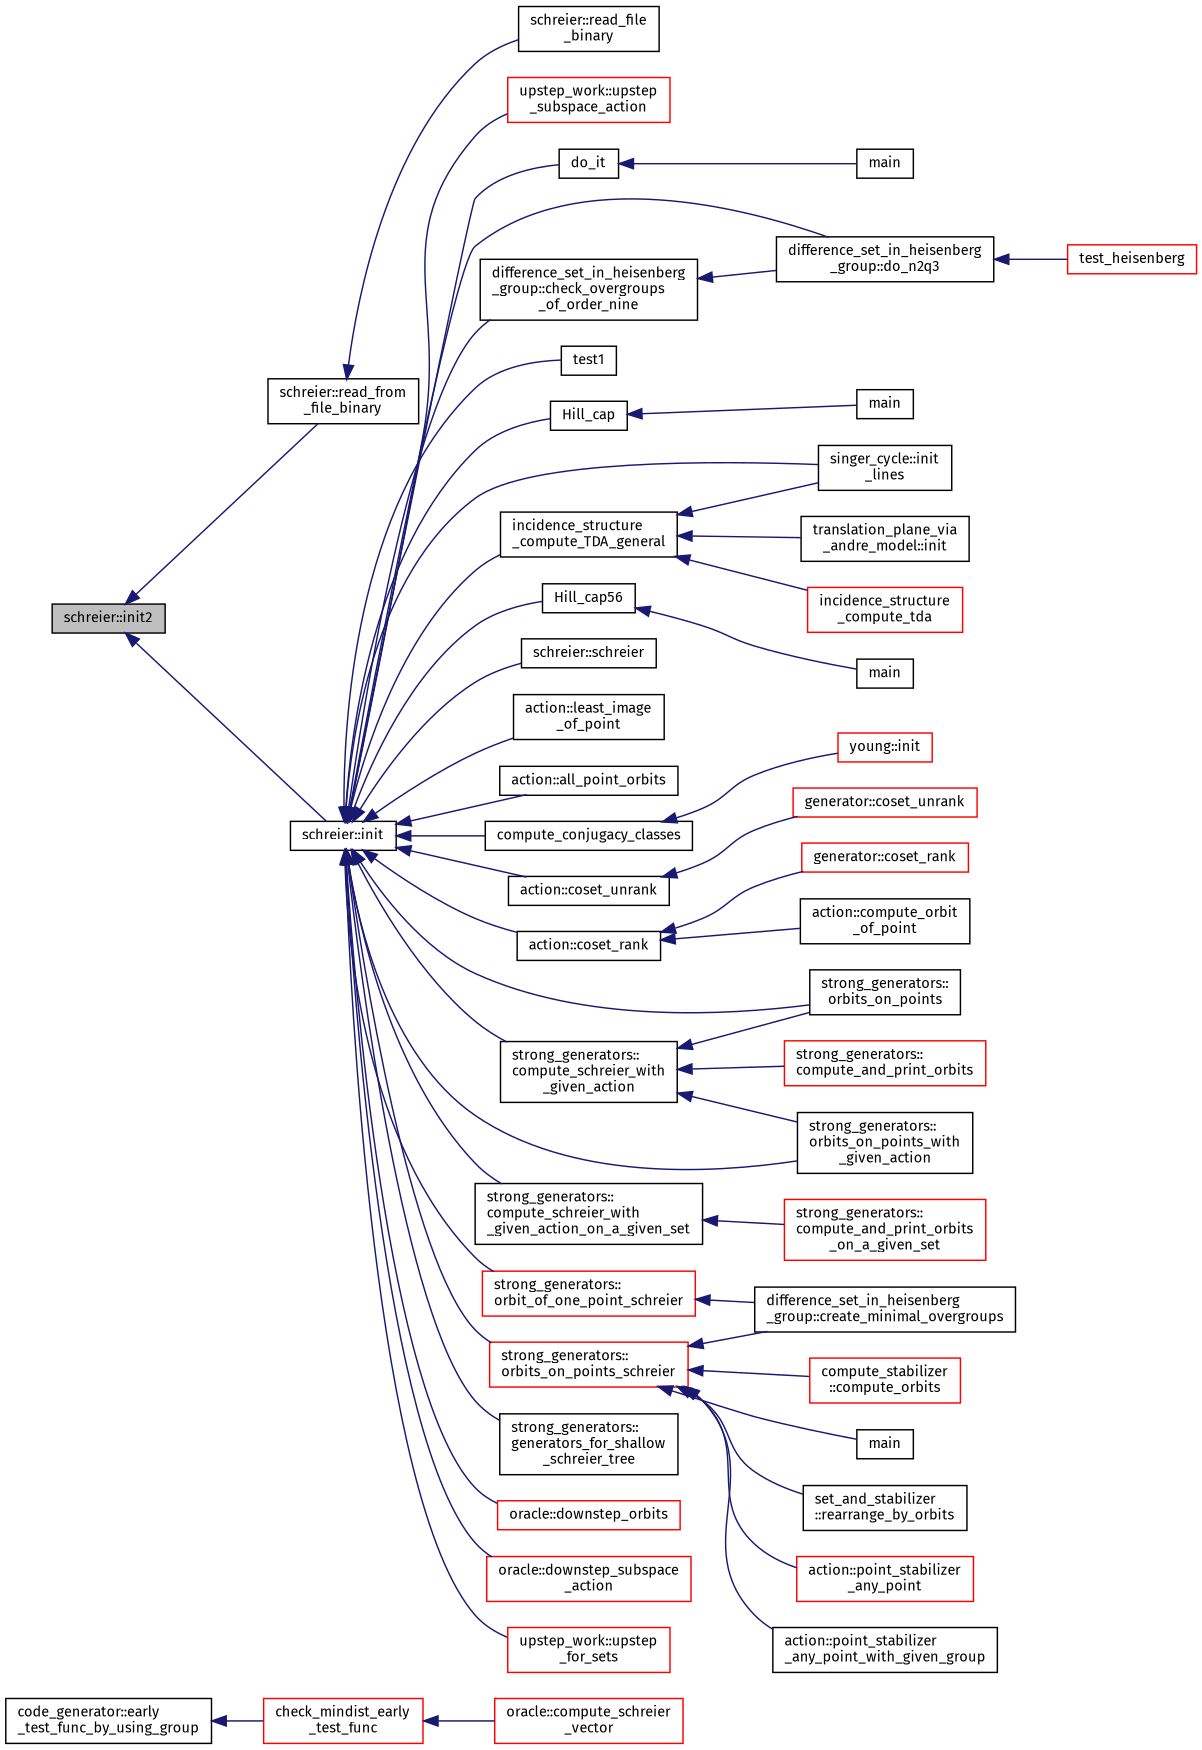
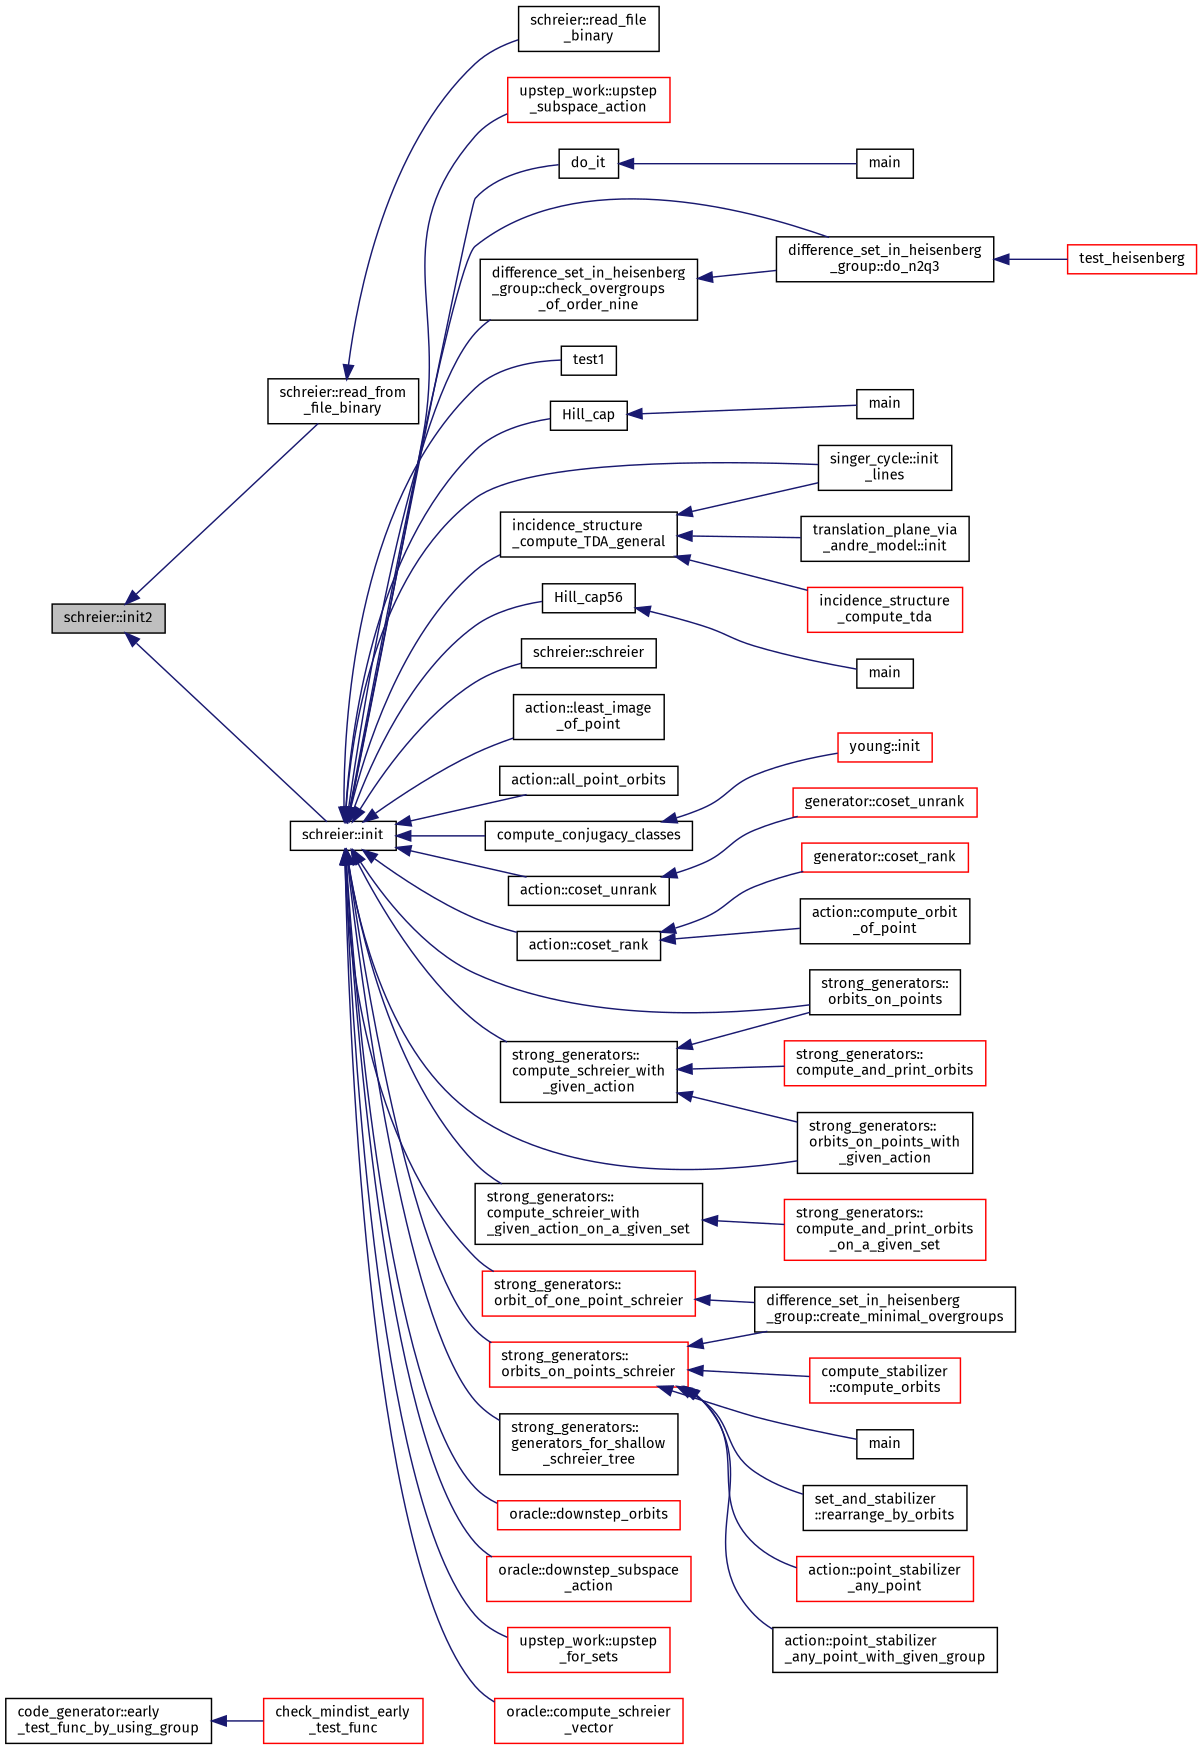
  digraph {
    fontname="Fira Sans"
    rankdir=LR
    node [color=black fillcolor=white fontname="Fira Sans" fontsize=10 shape=record style=filled]
    edge [color=midnightblue dir=back fontname="Fira Sans" fontsize=10 labelfontname=Helvetica labelfontsize=10 style=solid]
    n1 [fillcolor=grey75 fontcolor=black height=0.2 label="schreier::init2" width=0.4]
    n2 [height=0.2 label="schreier::init" width=0.4]
    n3 [height=0.2 label="schreier::read_from\l_file_binary" width=0.4]
    n4 [height=0.2 label=do_it width=0.4]
    n5 [height=0.2 label="difference_set_in_heisenberg\l_group::do_n2q3" width=0.4]
    n6 [height=0.2 label="difference_set_in_heisenberg\l_group::check_overgroups\l_of_order_nine" width=0.4]
    n7 [height=0.2 label=test1 width=0.4]
    n8 [height=0.2 label=Hill_cap width=0.4]
    n9 [height=0.2 label="incidence_structure\l_compute_TDA_general" width=0.4]
    n10 [height=0.2 label="singer_cycle::init\l_lines" width=0.4]
    n11 [height=0.2 label=Hill_cap56 width=0.4]
    n12 [height=0.2 label="schreier::schreier" width=0.4]
    n13 [height=0.2 label="action::least_image\l_of_point" width=0.4]
    n14 [height=0.2 label="action::all_point_orbits" width=0.4]
    n15 [height=0.2 label=compute_conjugacy_classes width=0.4]
    n16 [height=0.2 label="action::coset_unrank" width=0.4]
    n17 [height=0.2 label="action::coset_rank" width=0.4]
    n18 [height=0.2 label="strong_generators::\lcompute_schreier_with\l_given_action" width=0.4]
    n19 [height=0.2 label="strong_generators::\lorbits_on_points" width=0.4]
    n20 [height=0.2 label="strong_generators::\lorbits_on_points_with\l_given_action" width=0.4]
    n21 [height=0.2 label="strong_generators::\lcompute_schreier_with\l_given_action_on_a_given_set" width=0.4]
    n22 [color=red height=0.2 label="strong_generators::\lorbits_on_points_schreier" width=0.4]
    n23 [color=red height=0.2 label="strong_generators::\lorbit_of_one_point_schreier" width=0.4]
    n24 [height=0.2 label="strong_generators::\lgenerators_for_shallow\l_schreier_tree" width=0.4]
    n25 [color=red height=0.2 label="oracle::compute_schreier\l_vector" width=0.4]
    n26 [color=red height=0.2 label="oracle::downstep_orbits" width=0.4]
    n27 [color=red height=0.2 label="oracle::downstep_subspace\l_action" width=0.4]
    n28 [color=red height=0.2 label="upstep_work::upstep\l_for_sets" width=0.4]
    n29 [color=red height=0.2 label="upstep_work::upstep\l_subspace_action" width=0.4]
    n30 [height=0.2 label="schreier::read_file\l_binary" width=0.4]
    n31 [height=0.2 label="code_generator::early\l_test_func_by_using_group" width=0.4]
    n32 [color=red height=0.2 label="check_mindist_early\l_test_func" width=0.4]
    n33 [height=0.2 label=main width=0.4]
    n34 [color=red height=0.2 label=test_heisenberg width=0.4]
    n35 [height=0.2 label=main width=0.4]
    n36 [color=red height=0.2 label="incidence_structure\l_compute_tda" width=0.4]
    n37 [height=0.2 label="translation_plane_via\l_andre_model::init" width=0.4]
    n38 [height=0.2 label=main width=0.4]
    n39 [height=0.2 label="action::compute_orbit\l_of_point" width=0.4]
    n40 [color=red height=0.2 label="young::init" width=0.4]
    n41 [color=red height=0.2 label="generator::coset_unrank" width=0.4]
    n42 [color=red height=0.2 label="generator::coset_rank" width=0.4]
    n43 [color=red height=0.2 label="strong_generators::\lcompute_and_print_orbits" width=0.4]
    n44 [color=red height=0.2 label="strong_generators::\lcompute_and_print_orbits\l_on_a_given_set" width=0.4]
    n45 [height=0.2 label="difference_set_in_heisenberg\l_group::create_minimal_overgroups" width=0.4]
    n46 [height=0.2 label=main width=0.4]
    n47 [height=0.2 label="set_and_stabilizer\l::rearrange_by_orbits" width=0.4]
    n48 [color=red height=0.2 label="action::point_stabilizer\l_any_point" width=0.4]
    n49 [height=0.2 label="action::point_stabilizer\l_any_point_with_given_group" width=0.4]
    n50 [color=red height=0.2 label="compute_stabilizer\l::compute_orbits" width=0.4]
    n1 -> n2
    n1 -> n3
    n2 -> n4
    n2 -> n5
    n2 -> n6
    n2 -> n7
    n2 -> n8
    n2 -> n9
    n2 -> n10
    n2 -> n11
    n2 -> n12
    n2 -> n13
    n2 -> n14
    n2 -> n15
    n2 -> n16
    n2 -> n17
    n2 -> n18
    n2 -> n19
    n2 -> n20
    n2 -> n21
    n2 -> n22
    n2 -> n23
    n2 -> n24
-   n32 -> n25
+   n2 -> n25
    n2 -> n26
    n2 -> n27
    n2 -> n28
    n2 -> n29
    n3 -> n30
    n4 -> n33
    n5 -> n34
    n6 -> n5
    n8 -> n35
    n9 -> n10
    n9 -> n36
    n9 -> n37
    n11 -> n38
    n15 -> n40
    n16 -> n41
    n17 -> n39
    n17 -> n42
    n18 -> n19
    n18 -> n20
    n18 -> n43
    n21 -> n44
    n22 -> n45
    n22 -> n46
    n22 -> n47
    n22 -> n48
    n22 -> n49
    n22 -> n50
    n23 -> n45
    n31 -> n32
  }
